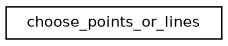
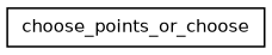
  digraph {
    rankdir=LR
-   n1 [color=black fillcolor=white fontname=Helvetica fontsize=10 height=0.2 label=choose_points_or_lines shape=record style=filled width=0.4]
+   n1 [color=black fillcolor=white fontname=Helvetica fontsize=10 height=0.2 label=choose_points_or_choose shape=record style=filled width=0.4]
  }
